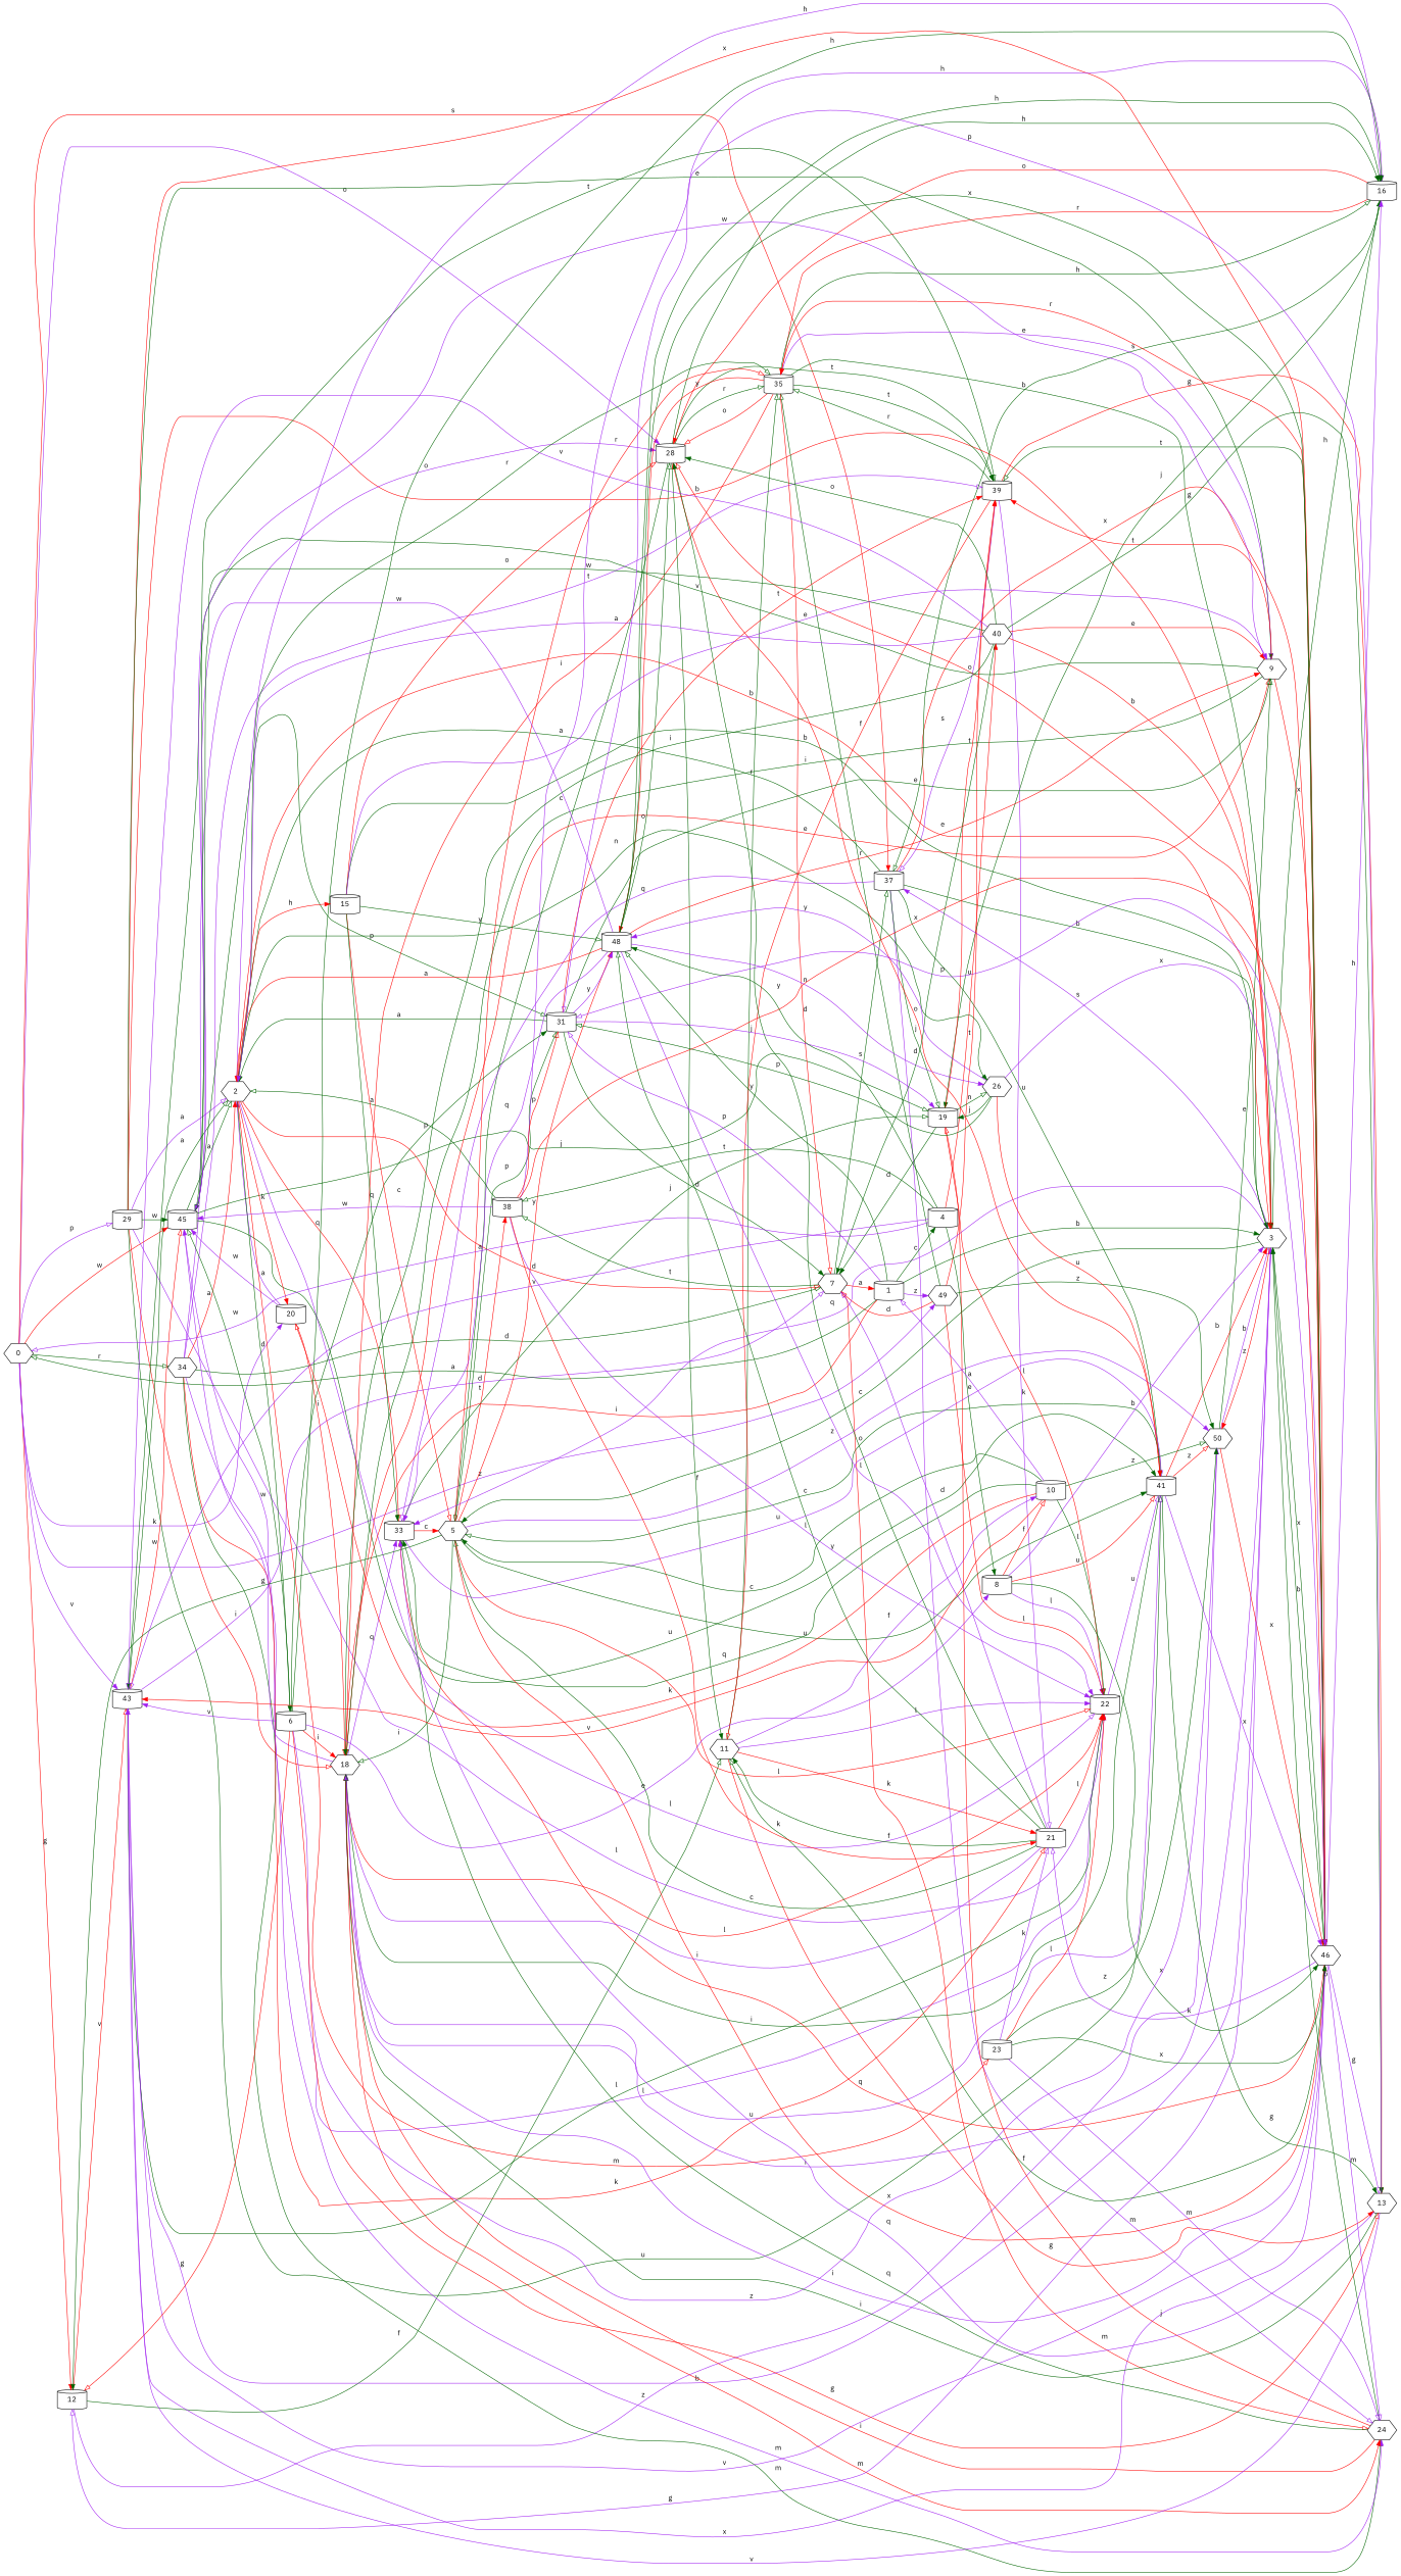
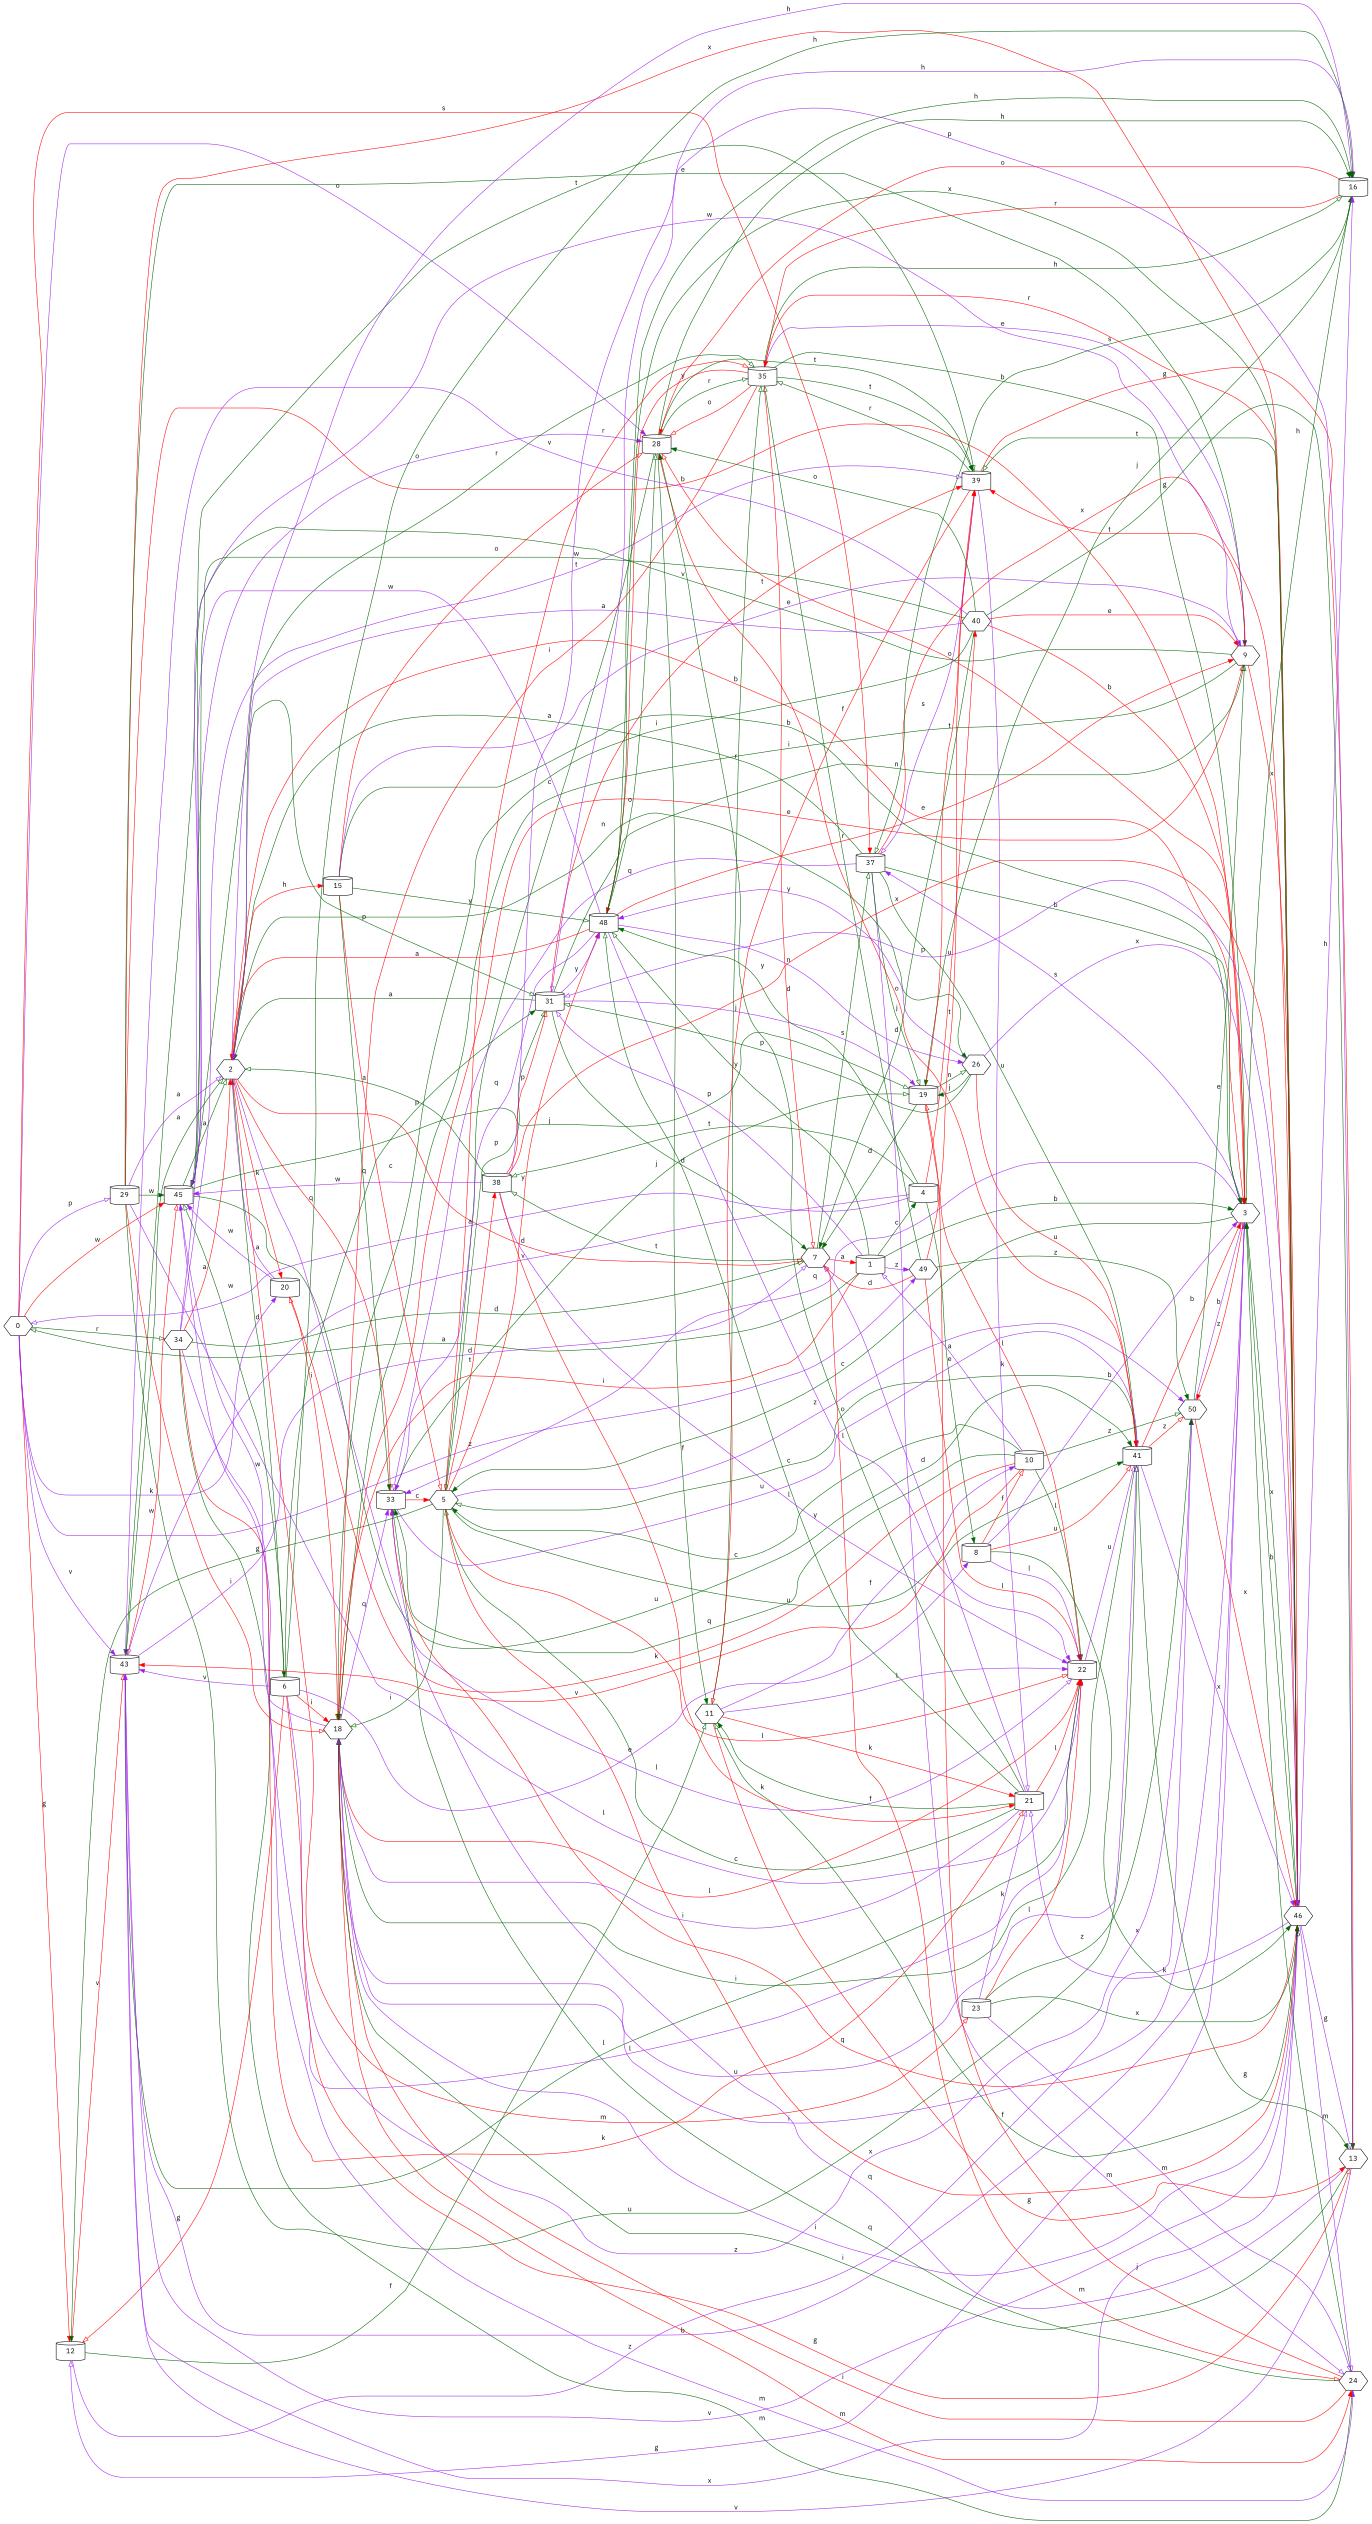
  strict digraph {
    fontname="IBM Plex Sans"
    rankdir=LR
    node [fontname="IBM Plex Sans" shape=cylinder]
    edge [arrowhead=normal color=darkgreen fontname="IBM Plex Sans"]
    0 [shape=hexagon]
    12
    20
    28
    29
    34 [shape=hexagon]
    37
    43
    45
    49 [shape=hexagon]
    50 [shape=hexagon]
    11 [shape=hexagon]
    18 [shape=hexagon]
    2 [shape=hexagon]
    16
    35
    5 [shape=hexagon]
    39
    3 [shape=hexagon]
    22
    46 [shape=hexagon]
    41
    9 [shape=hexagon]
    7 [shape=hexagon]
    24 [shape=hexagon]
    21
    33
    19
    31
    1
    4
    48
    8
    38
    40 [shape=hexagon]
    26 [shape=hexagon]
    6
    15
    23
    13 [shape=hexagon]
    10
    0 -> 12 [color=red label=g]
    0 -> 20 [color=purple label=k]
    0 -> 28 [color=purple label=o]
    0 -> 29 [arrowhead=onormal color=purple label=p]
    0 -> 34 [arrowhead=onormal label=r]
    0 -> 37 [color=red label=s]
    0 -> 43 [color=purple label=v]
    0 -> 45 [color=red label=w]
    0 -> 49 [color=purple label=z]
    12 -> 43 [arrowhead=onormal color=red label=v]
    12 -> 50 [color=purple label=z]
    12 -> 11 [arrowhead=onormal label=f]
    20 -> 45 [color=purple label=w]
    20 -> 18 [arrowhead=onormal color=red label=i]
    20 -> 2 [color=purple label=a]
    28 -> 11 [label=f]
    28 -> 16 [label=h]
    28 -> 35 [arrowhead=onormal label=r]
    28 -> 5 [arrowhead=onormal label=c]
    28 -> 39 [label=t]
    29 -> 45 [label=w]
    29 -> 18 [arrowhead=onormal color=red label=i]
    29 -> 2 [arrowhead=onormal color=purple label=a]
    29 -> 3 [arrowhead=onormal color=red label=b]
    29 -> 22 [color=purple label=l]
    29 -> 46 [color=red label=x]
    29 -> 41 [arrowhead=onormal label=u]
    29 -> 9 [label=e]
    34 -> 28 [color=purple label=o]
    34 -> 2 [color=red label=a]
    34 -> 39 [arrowhead=onormal color=purple label=t]
    34 -> 22 [arrowhead=onormal color=purple label=l]
    34 -> 7 [arrowhead=onormal label=d]
    34 -> 24 [label=m]
    34 -> 21 [arrowhead=onormal color=red label=k]
    37 -> 2 [arrowhead=onormal label=a]
    37 -> 3 [label=b]
    37 -> 46 [color=red label=x]
    37 -> 41 [label=u]
    37 -> 24 [arrowhead=onormal color=purple label=m]
    37 -> 33 [arrowhead=onormal color=purple label=q]
    37 -> 19 [arrowhead=onormal label=j]
    43 -> 45 [arrowhead=onormal color=red label=w]
    43 -> 2 [arrowhead=onormal label=a]
    43 -> 3 [color=purple label=b]
    43 -> 22 [label=l]
    43 -> 46 [color=purple label=x]
    43 -> 7 [arrowhead=onormal color=purple label=d]
    45 -> 2 [arrowhead=onormal label=a]
    45 -> 39 [arrowhead=onormal label=t]
    45 -> 41 [label=u]
    45 -> 24 [color=purple label=m]
    45 -> 19 [arrowhead=onormal label=j]
    45 -> 31 [arrowhead=onormal label=p]
    49 -> 50 [label=z]
    49 -> 35 [arrowhead=onormal label=r]
    49 -> 39 [color=red label=t]
    49 -> 22 [color=red label=l]
    49 -> 7 [arrowhead=onormal color=red label=d]
    50 -> 3 [arrowhead=onormal color=purple label=b]
    50 -> 46 [color=red label=x]
    50 -> 9 [arrowhead=onormal label=e]
    11 -> 35 [arrowhead=onormal label=r]
    11 -> 22 [color=purple label=l]
    11 -> 21 [color=red label=k]
    11 -> 13 [color=red label=g]
    11 -> 10 [color=purple label=f]
    18 -> 45 [color=purple label=w]
    18 -> 3 [arrowhead=onormal color=purple label=i]
    18 -> 22 [arrowhead=onormal color=red label=l]
    18 -> 41 [arrowhead=onormal color=purple label=u]
    18 -> 9 [arrowhead=onormal color=red label=e]
    18 -> 24 [color=red label=m]
    18 -> 33 [color=purple label=q]
    2 -> 20 [color=red label=k]
    2 -> 16 [color=purple label=h]
    2 -> 35 [arrowhead=onormal label=r]
    2 -> 3 [color=red label=b]
    2 -> 22 [arrowhead=onormal color=purple label=l]
    2 -> 7 [arrowhead=onormal color=red label=d]
    2 -> 33 [arrowhead=onormal color=red label=q]
    2 -> 26 [label=n]
    2 -> 6 [label=d]
    2 -> 15 [color=red label=h]
    2 -> 23 [arrowhead=onormal color=red label=m]
    16 -> 28 [color=red label=o]
    16 -> 37 [arrowhead=onormal label=s]
    16 -> 35 [arrowhead=onormal color=red label=r]
    16 -> 19 [label=j]
    35 -> 28 [arrowhead=onormal color=red label=o]
    35 -> 18 [arrowhead=onormal color=red label=i]
    35 -> 16 [arrowhead=onormal label=h]
    35 -> 39 [label=t]
    35 -> 3 [label=b]
    35 -> 9 [arrowhead=onormal color=purple label=e]
    35 -> 7 [arrowhead=onormal color=red label=d]
    35 -> 48 [color=red label=y]
    5 -> 12 [label=g]
    5 -> 50 [color=purple label=z]
    5 -> 18 [arrowhead=onormal label=i]
    5 -> 35 [arrowhead=onormal color=red label=r]
    5 -> 22 [arrowhead=onormal color=red label=l]
    5 -> 46 [arrowhead=onormal color=red label=x]
    5 -> 41 [label=u]
    5 -> 31 [arrowhead=onormal label=p]
    5 -> 48 [color=red label=y]
    5 -> 38 [color=red label=t]
    39 -> 37 [arrowhead=onormal color=purple label=s]
    39 -> 11 [arrowhead=onormal color=red label=f]
    39 -> 35 [arrowhead=onormal label=r]
    39 -> 21 [arrowhead=onormal color=purple label=k]
    39 -> 13 [arrowhead=onormal color=red label=g]
    3 -> 12 [arrowhead=onormal color=purple label=g]
    3 -> 28 [arrowhead=onormal color=red label=o]
    3 -> 37 [color=purple label=s]
    3 -> 50 [color=red label=z]
    3 -> 16 [label=h]
    3 -> 5 [label=c]
    3 -> 46 [arrowhead=onormal label=x]
    3 -> 33 [color=purple label=q]
    22 -> 41 [arrowhead=onormal color=purple label=u]
    46 -> 43 [arrowhead=onormal color=purple label=v]
    46 -> 11 [arrowhead=onormal label=f]
    46 -> 18 [color=purple label=i]
    46 -> 16 [color=purple label=h]
    46 -> 35 [color=red label=r]
    46 -> 39 [arrowhead=onormal label=t]
    46 -> 3 [label=b]
    46 -> 24 [arrowhead=onormal color=purple label=m]
    46 -> 21 [arrowhead=onormal color=purple label=k]
    46 -> 33 [arrowhead=onormal color=red label=q]
    46 -> 31 [arrowhead=onormal color=purple label=p]
    46 -> 13 [arrowhead=onormal color=purple label=g]
    41 -> 28 [color=red label=o]
    41 -> 50 [arrowhead=onormal color=red label=z]
    41 -> 18 [label=i]
    41 -> 5 [arrowhead=onormal label=c]
    41 -> 3 [color=red label=b]
    41 -> 46 [color=purple label=x]
    41 -> 13 [label=g]
    9 -> 43 [label=v]
    9 -> 45 [arrowhead=onormal color=purple label=w]
    9 -> 18 [arrowhead=onormal label=i]
    9 -> 39 [color=red label=t]
    9 -> 46 [arrowhead=onormal color=red label=x]
    7 -> 37 [arrowhead=onormal label=s]
    7 -> 24 [arrowhead=onormal color=red label=m]
    7 -> 1 [color=red label=a]
    7 -> 38 [arrowhead=onormal label=t]
    24 -> 18 [arrowhead=onormal color=red label=i]
    24 -> 3 [arrowhead=onormal label=b]
    24 -> 33 [label=q]
    24 -> 19 [arrowhead=onormal color=red label=j]
    21 -> 28 [label=o]
    21 -> 11 [label=f]
    21 -> 18 [color=purple label=i]
    21 -> 5 [arrowhead=onormal label=c]
    21 -> 22 [color=red label=l]
    21 -> 7 [arrowhead=onormal color=purple label=d]
    21 -> 48 [arrowhead=onormal label=y]
    33 -> 5 [color=red label=c]
    33 -> 41 [arrowhead=onormal color=purple label=u]
    33 -> 19 [arrowhead=onormal label=j]
    19 -> 39 [color=red label=t]
    19 -> 22 [color=red label=l]
    19 -> 7 [label=d]
    19 -> 26 [arrowhead=onormal label=n]
    31 -> 2 [label=a]
    31 -> 39 [color=red label=t]
-   31 -> 9 [arrowhead=onormal label=e]
+   31 -> 9 [arrowhead=onormal label=n]
    31 -> 7 [label=d]
    31 -> 19 [color=purple label=j]
    31 -> 48 [color=purple label=y]
    1 -> 0 [arrowhead=onormal label=a]
    1 -> 49 [color=purple label=z]
    1 -> 18 [arrowhead=onormal color=red label=i]
    1 -> 3 [label=b]
    1 -> 31 [arrowhead=onormal color=purple label=p]
    1 -> 4 [label=c]
    1 -> 48 [arrowhead=onormal label=y]
    4 -> 0 [arrowhead=onormal color=purple label=a]
    4 -> 43 [arrowhead=onormal color=purple label=v]
    4 -> 48 [label=y]
    4 -> 8 [label=e]
    4 -> 38 [arrowhead=onormal label=t]
    4 -> 40 [color=red label=u]
    48 -> 28 [arrowhead=onormal label=o]
    48 -> 45 [color=purple label=w]
    48 -> 2 [color=red label=a]
    48 -> 16 [label=h]
    48 -> 22 [color=purple label=l]
    48 -> 46 [arrowhead=onormal label=x]
    48 -> 9 [color=red label=e]
    48 -> 33 [color=purple label=q]
    48 -> 26 [color=purple label=n]
    8 -> 3 [color=purple label=b]
    8 -> 22 [arrowhead=onormal color=purple label=l]
    8 -> 46 [label=x]
    8 -> 41 [arrowhead=onormal color=red label=u]
    8 -> 10 [arrowhead=onormal color=red label=f]
    38 -> 45 [color=purple label=w]
    38 -> 2 [arrowhead=onormal label=a]
    38 -> 16 [arrowhead=onormal color=purple label=h]
    38 -> 22 [color=purple label=l]
    38 -> 46 [arrowhead=onormal color=red label=x]
    38 -> 21 [color=red label=k]
    38 -> 31 [arrowhead=onormal color=red label=p]
    40 -> 28 [label=o]
    40 -> 43 [arrowhead=onormal color=purple label=v]
    40 -> 45 [arrowhead=onormal label=w]
    40 -> 18 [label=i]
    40 -> 2 [color=purple label=a]
    40 -> 3 [arrowhead=onormal color=red label=b]
    40 -> 9 [color=red label=e]
    40 -> 7 [label=d]
    40 -> 13 [label=g]
    26 -> 46 [color=purple label=x]
    26 -> 41 [color=red label=u]
    26 -> 19 [label=j]
    26 -> 31 [arrowhead=onormal label=p]
    26 -> 48 [color=purple label=y]
    6 -> 12 [arrowhead=onormal color=red label=g]
    6 -> 43 [color=purple label=v]
    6 -> 45 [arrowhead=onormal label=w]
    6 -> 50 [color=purple label=z]
    6 -> 18 [color=red label=i]
    6 -> 16 [label=h]
    6 -> 31 [label=p]
    6 -> 8 [color=purple label=e]
    6 -> 13 [arrowhead=onormal color=red label=g]
    15 -> 28 [arrowhead=onormal color=red label=o]
    15 -> 5 [arrowhead=onormal color=red label=c]
    15 -> 3 [arrowhead=onormal label=b]
    15 -> 9 [color=purple label=e]
    15 -> 33 [label=q]
    15 -> 48 [arrowhead=onormal label=y]
    23 -> 50 [label=z]
    23 -> 22 [color=red label=l]
    23 -> 46 [label=x]
    23 -> 24 [arrowhead=onormal color=purple label=m]
    23 -> 21 [arrowhead=onormal color=purple label=k]
    13 -> 43 [color=purple label=v]
    13 -> 18 [arrowhead=onormal label=i]
    13 -> 33 [color=purple label=q]
    13 -> 31 [arrowhead=onormal color=purple label=p]
    10 -> 20 [arrowhead=onormal color=red label=k]
    10 -> 43 [color=red label=v]
    10 -> 50 [arrowhead=onormal label=z]
    10 -> 5 [label=c]
    10 -> 22 [arrowhead=onormal label=l]
    10 -> 33 [label=q]
    10 -> 1 [arrowhead=onormal color=purple label=a]
  }
